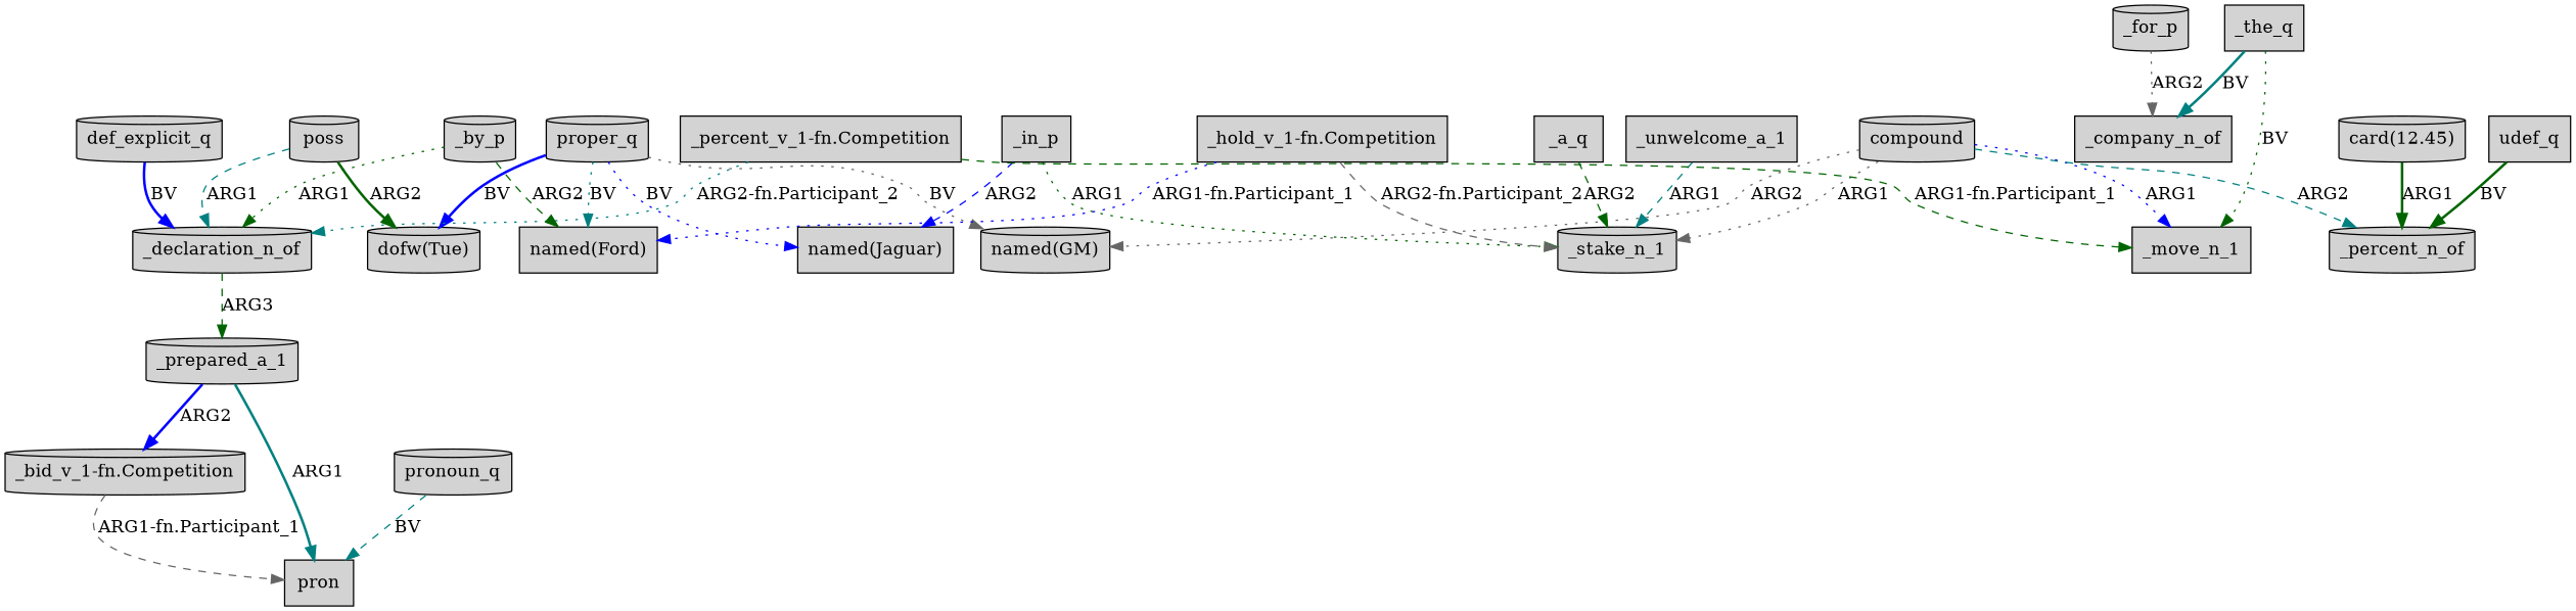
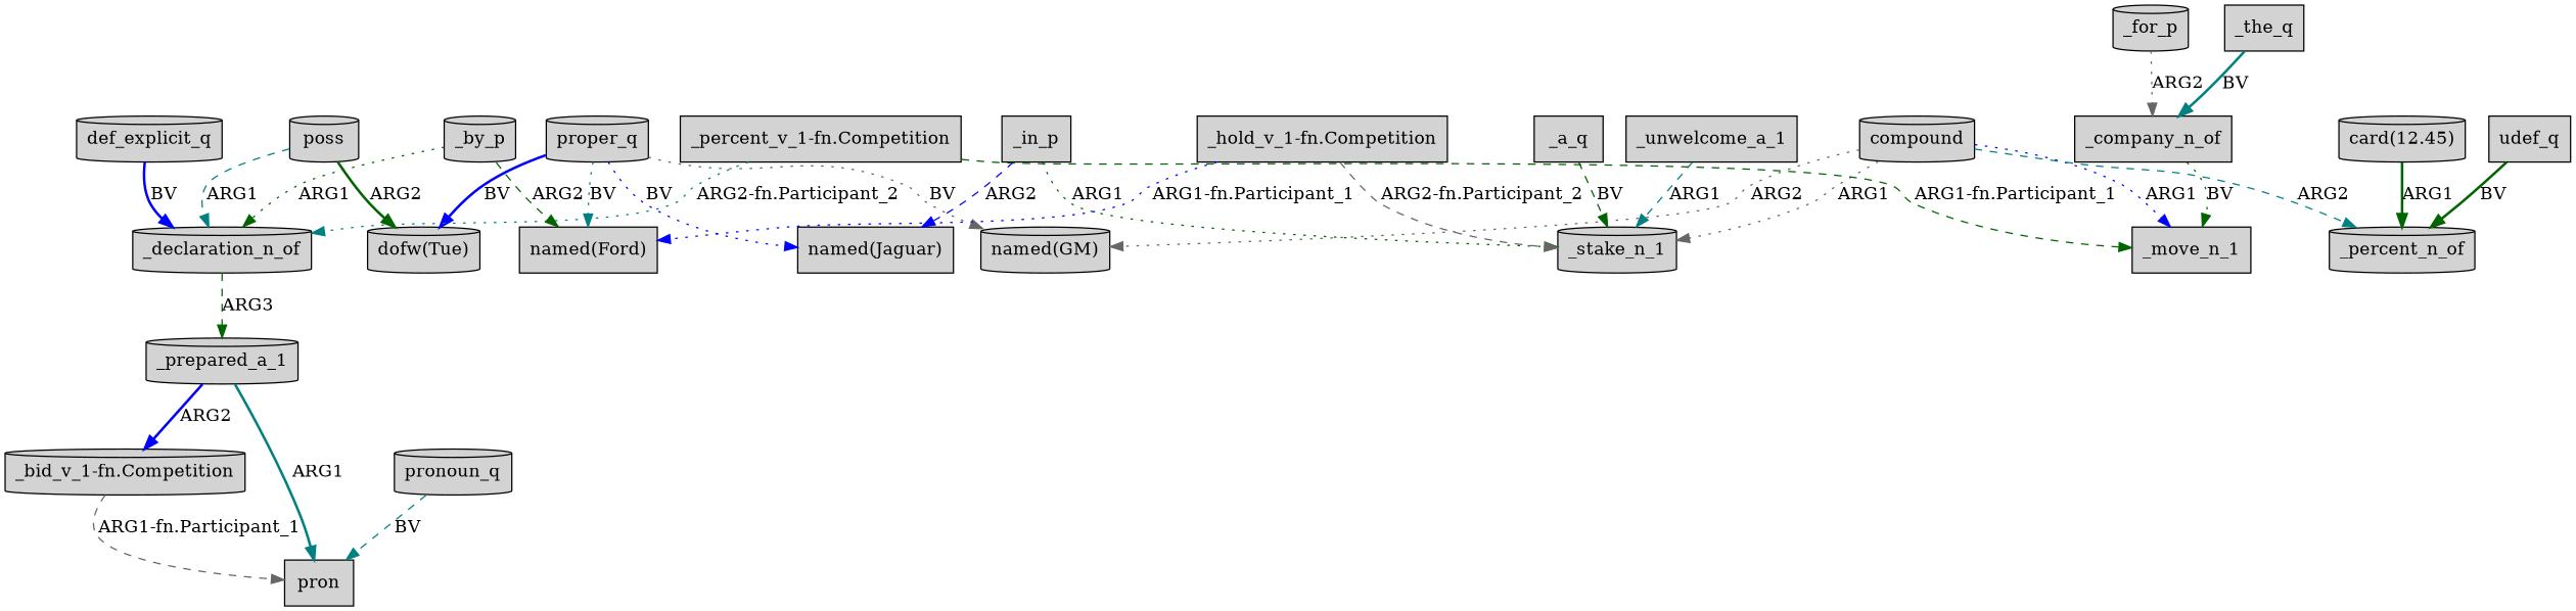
  digraph {
    node [shape=cylinder style=filled]
    edge [color=darkgreen style=dotted]
    _unwelcome_a_1 [shape=box]
    _stake_n_1
    _prepared_a_1
    "_bid_v_1-fn.Competition"
    pron [shape=box]
    compound
    _move_n_1 [shape=box]
    "named(GM)"
    _percent_n_of
    proper_q
    "named(Ford)" [shape=box]
    "named(Jaguar)" [shape=box]
    "dofw(Tue)"
    _in_p [shape=box]
    n15 [label="_percent_v_1-fn.Competition" shape=box]
    _declaration_n_of
    "_hold_v_1-fn.Competition" [shape=box]
    _company_n_of [shape=box]
    _for_p
    "card(12.45)"
    poss
    pronoun_q
    def_explicit_q
    udef_q [shape=box]
    _the_q [shape=box]
    _by_p
    _a_q [shape=box]
    _unwelcome_a_1 -> _stake_n_1 [color=teal label=ARG1 style=dashed]
    _prepared_a_1 -> "_bid_v_1-fn.Competition" [color=blue label=ARG2 style=bold]
    _prepared_a_1 -> pron [color=teal label=ARG1 style=bold]
    "_bid_v_1-fn.Competition" -> pron [color=gray40 label="ARG1-fn.Participant_1" style=dashed]
    compound -> _stake_n_1 [color=gray40 label=ARG1]
    compound -> _move_n_1 [color=blue label=ARG1]
    compound -> "named(GM)" [color=gray40 label=ARG2]
    compound -> _percent_n_of [color=teal label=ARG2 style=dashed]
    proper_q -> "named(GM)" [color=gray40 label=BV]
    proper_q -> "named(Ford)" [color=teal label=BV]
    proper_q -> "named(Jaguar)" [color=blue label=BV]
    proper_q -> "dofw(Tue)" [color=blue label=BV style=bold]
    _in_p -> _stake_n_1 [label=ARG1]
    _in_p -> "named(Jaguar)" [color=blue label=ARG2 style=dashed]
    n15 -> _move_n_1 [label="ARG1-fn.Participant_1" style=dashed]
    n15 -> _declaration_n_of [color=teal label="ARG2-fn.Participant_2"]
    _declaration_n_of -> _prepared_a_1 [label=ARG3 style=dashed]
    "_hold_v_1-fn.Competition" -> _stake_n_1 [color=gray40 label="ARG2-fn.Participant_2" style=dashed]
    "_hold_v_1-fn.Competition" -> "named(Ford)" [color=blue label="ARG1-fn.Participant_1"]
    _for_p -> _company_n_of [color=gray40 label=ARG2]
    "card(12.45)" -> _percent_n_of [label=ARG1 style=bold]
    poss -> "dofw(Tue)" [label=ARG2 style=bold]
    poss -> _declaration_n_of [color=teal label=ARG1 style=dashed]
    pronoun_q -> pron [color=teal label=BV style=dashed]
    def_explicit_q -> _declaration_n_of [color=blue label=BV style=bold]
    udef_q -> _percent_n_of [label=BV style=bold]
-   _the_q -> _move_n_1 [label=BV]
+   _company_n_of -> _move_n_1 [label=BV]
    _the_q -> _company_n_of [color=teal label=BV style=bold]
    _by_p -> "named(Ford)" [label=ARG2 style=dashed]
    _by_p -> _declaration_n_of [label=ARG1]
-   _a_q -> _stake_n_1 [label=ARG2 style=dashed]
+   _a_q -> _stake_n_1 [label=BV style=dashed]
  }
